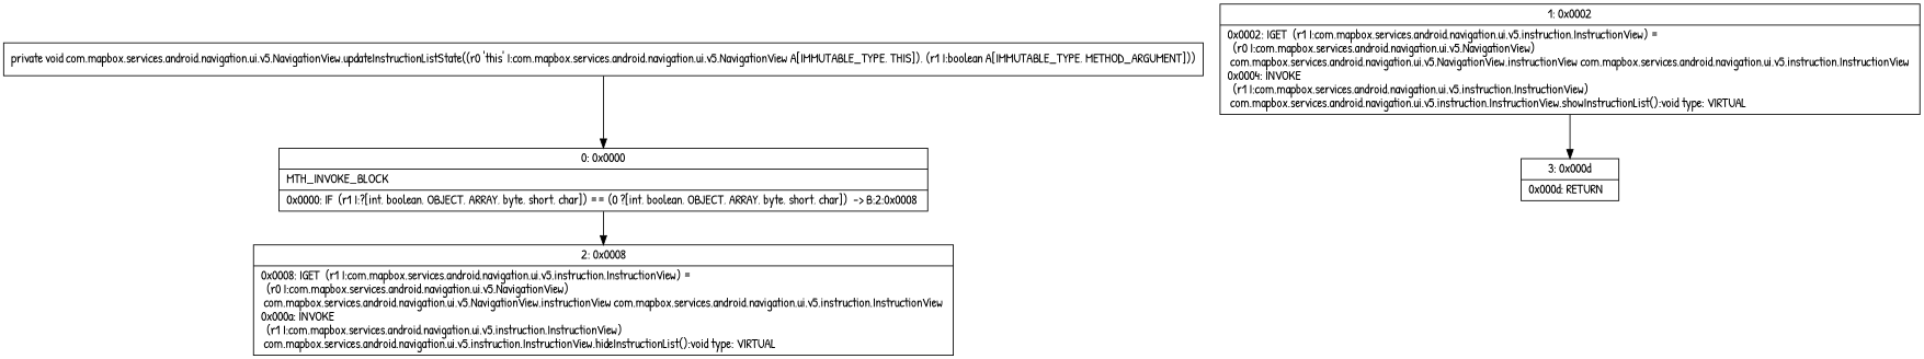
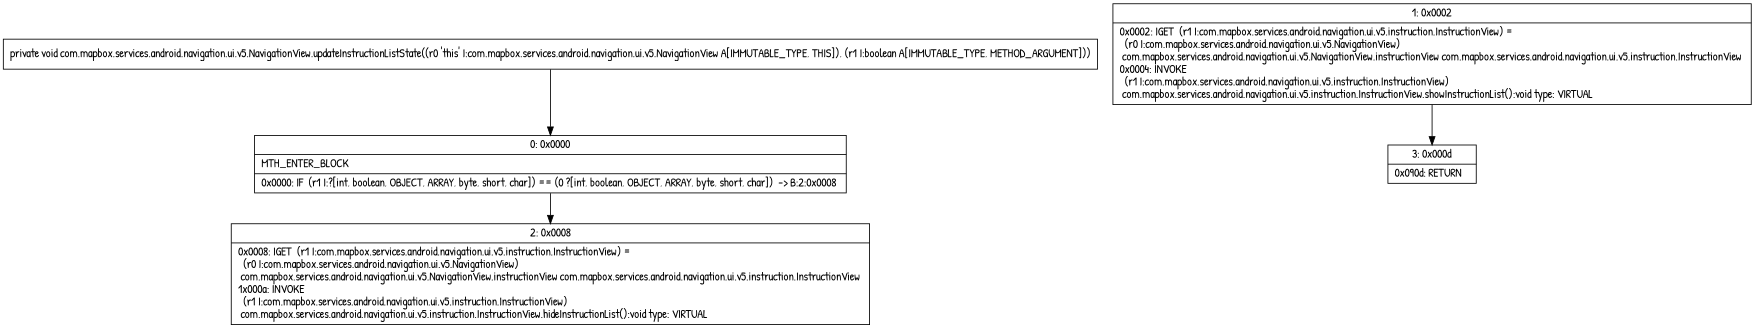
  digraph {
    fontname="Patrick Hand"
    node [fontname="Patrick Hand" shape=record]
    edge [fontname="Patrick Hand"]
-   n1 [label="{0\:\ 0x0000|MTH_INVOKE_BLOCK\l|0x0000: IF  (r1 I:?[int, boolean, OBJECT, ARRAY, byte, short, char]) == (0 ?[int, boolean, OBJECT, ARRAY, byte, short, char])  \-\> B:2:0x0008 \l}"]
-   n2 [label="{2\:\ 0x0008|0x0008: IGET  (r1 I:com.mapbox.services.android.navigation.ui.v5.instruction.InstructionView) = \l  (r0 I:com.mapbox.services.android.navigation.ui.v5.NavigationView)\l com.mapbox.services.android.navigation.ui.v5.NavigationView.instructionView com.mapbox.services.android.navigation.ui.v5.instruction.InstructionView \l0x000a: INVOKE  \l  (r1 I:com.mapbox.services.android.navigation.ui.v5.instruction.InstructionView)\l com.mapbox.services.android.navigation.ui.v5.instruction.InstructionView.hideInstructionList():void type: VIRTUAL \l}"]
+   n1 [label="{0\:\ 0x0000|MTH_ENTER_BLOCK\l|0x0000: IF  (r1 I:?[int, boolean, OBJECT, ARRAY, byte, short, char]) == (0 ?[int, boolean, OBJECT, ARRAY, byte, short, char])  \-\> B:2:0x0008 \l}"]
+   n2 [label="{2\:\ 0x0008|0x0008: IGET  (r1 I:com.mapbox.services.android.navigation.ui.v5.instruction.InstructionView) = \l  (r0 I:com.mapbox.services.android.navigation.ui.v5.NavigationView)\l com.mapbox.services.android.navigation.ui.v5.NavigationView.instructionView com.mapbox.services.android.navigation.ui.v5.instruction.InstructionView \l1x000a: INVOKE  \l  (r1 I:com.mapbox.services.android.navigation.ui.v5.instruction.InstructionView)\l com.mapbox.services.android.navigation.ui.v5.instruction.InstructionView.hideInstructionList():void type: VIRTUAL \l}"]
    n3 [label="{1\:\ 0x0002|0x0002: IGET  (r1 I:com.mapbox.services.android.navigation.ui.v5.instruction.InstructionView) = \l  (r0 I:com.mapbox.services.android.navigation.ui.v5.NavigationView)\l com.mapbox.services.android.navigation.ui.v5.NavigationView.instructionView com.mapbox.services.android.navigation.ui.v5.instruction.InstructionView \l0x0004: INVOKE  \l  (r1 I:com.mapbox.services.android.navigation.ui.v5.instruction.InstructionView)\l com.mapbox.services.android.navigation.ui.v5.instruction.InstructionView.showInstructionList():void type: VIRTUAL \l}"]
-   n4 [label="{3\:\ 0x000d|0x000d: RETURN   \l}"]
+   n4 [label="{3\:\ 0x000d|0x090d: RETURN   \l}"]
    n5 [label="{private void com.mapbox.services.android.navigation.ui.v5.NavigationView.updateInstructionListState((r0 'this' I:com.mapbox.services.android.navigation.ui.v5.NavigationView A[IMMUTABLE_TYPE, THIS]), (r1 I:boolean A[IMMUTABLE_TYPE, METHOD_ARGUMENT])) }"]
    n1 -> n2
    n3 -> n4
    n5 -> n1
  }
